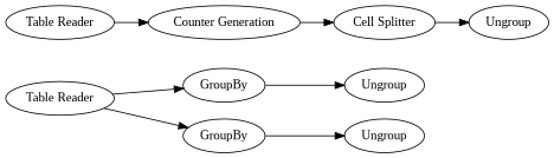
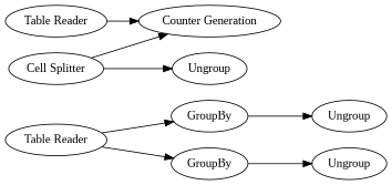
  digraph {
    rankdir=LR
    fontname="Liberation Serif"
    node [fontname="Liberation Serif"]
    edge [fontname="Liberation Serif"]
    n1 [label=GroupBy]
    n2 [label=Ungroup]
    n3 [label=GroupBy]
    n4 [label=Ungroup]
    n5 [label="Table Reader"]
    n6 [label="Counter Generation"]
    n7 [label="Cell Splitter"]
    n8 [label=Ungroup]
    n9 [label="Table Reader"]
    n1 -> n2
    n3 -> n4
    n5 -> n6
-   n6 -> n7
+   n7 -> n6
    n7 -> n8
    n9 -> n1
    n9 -> n3
  }
